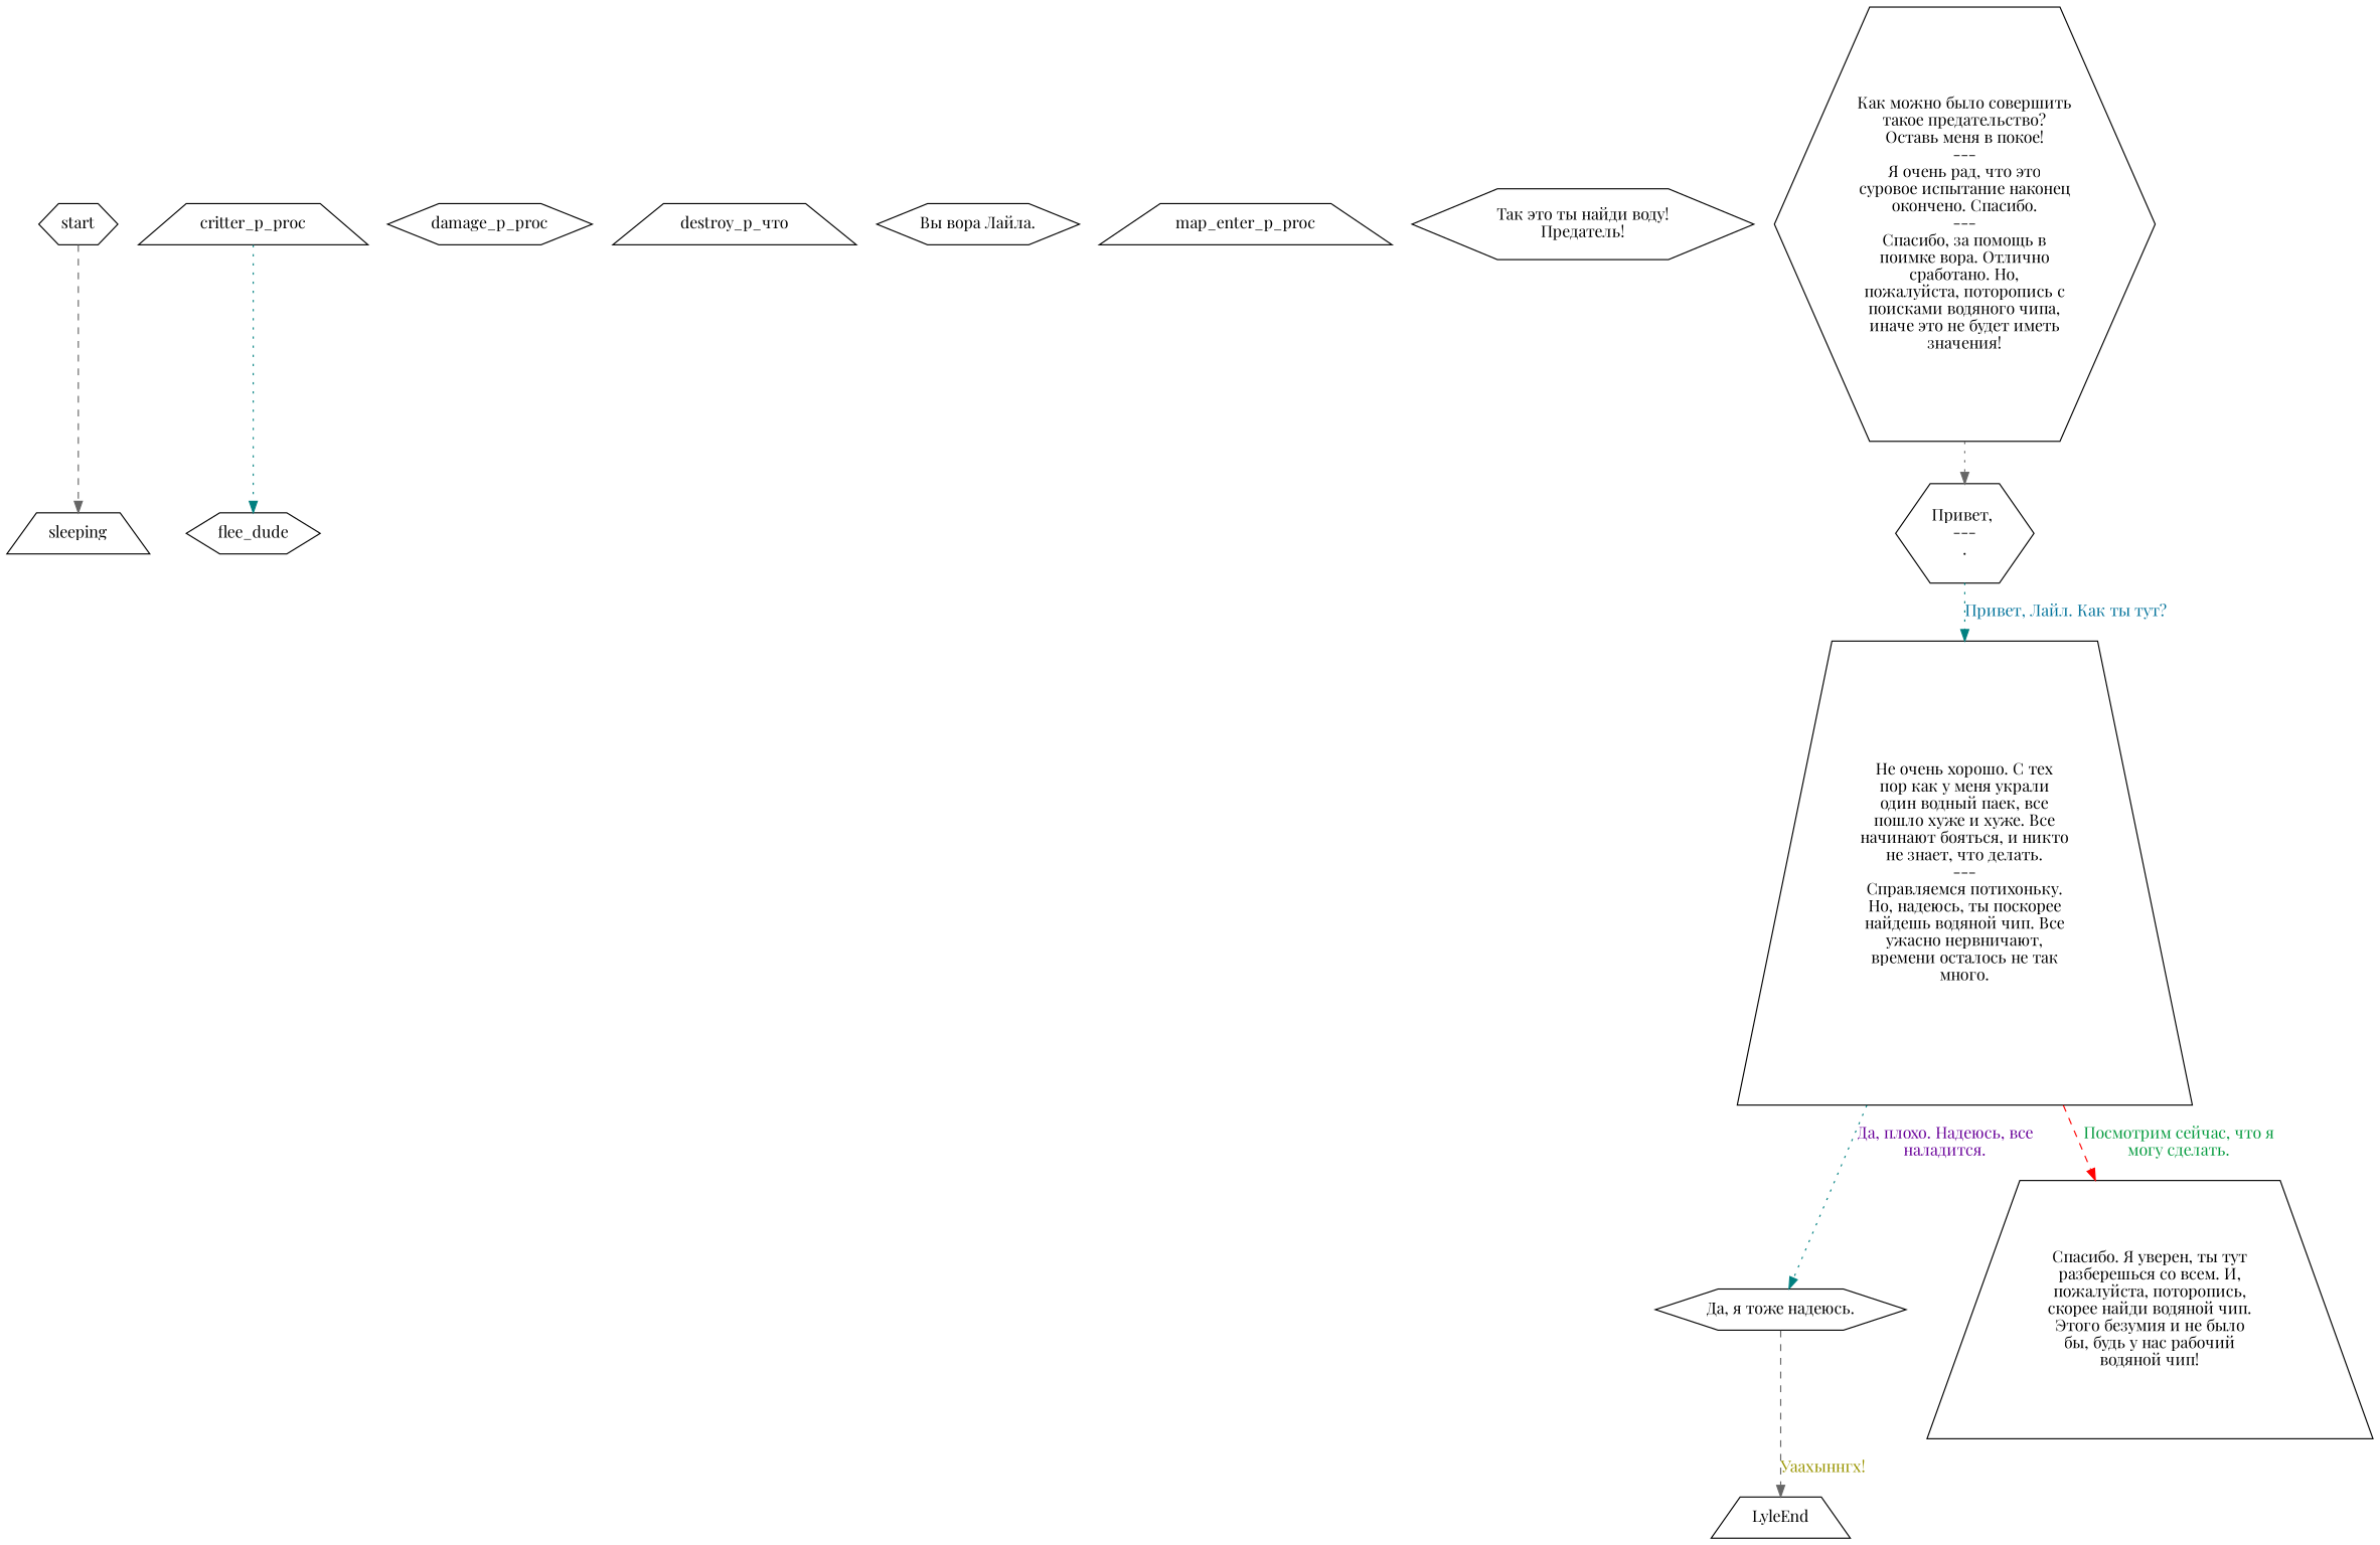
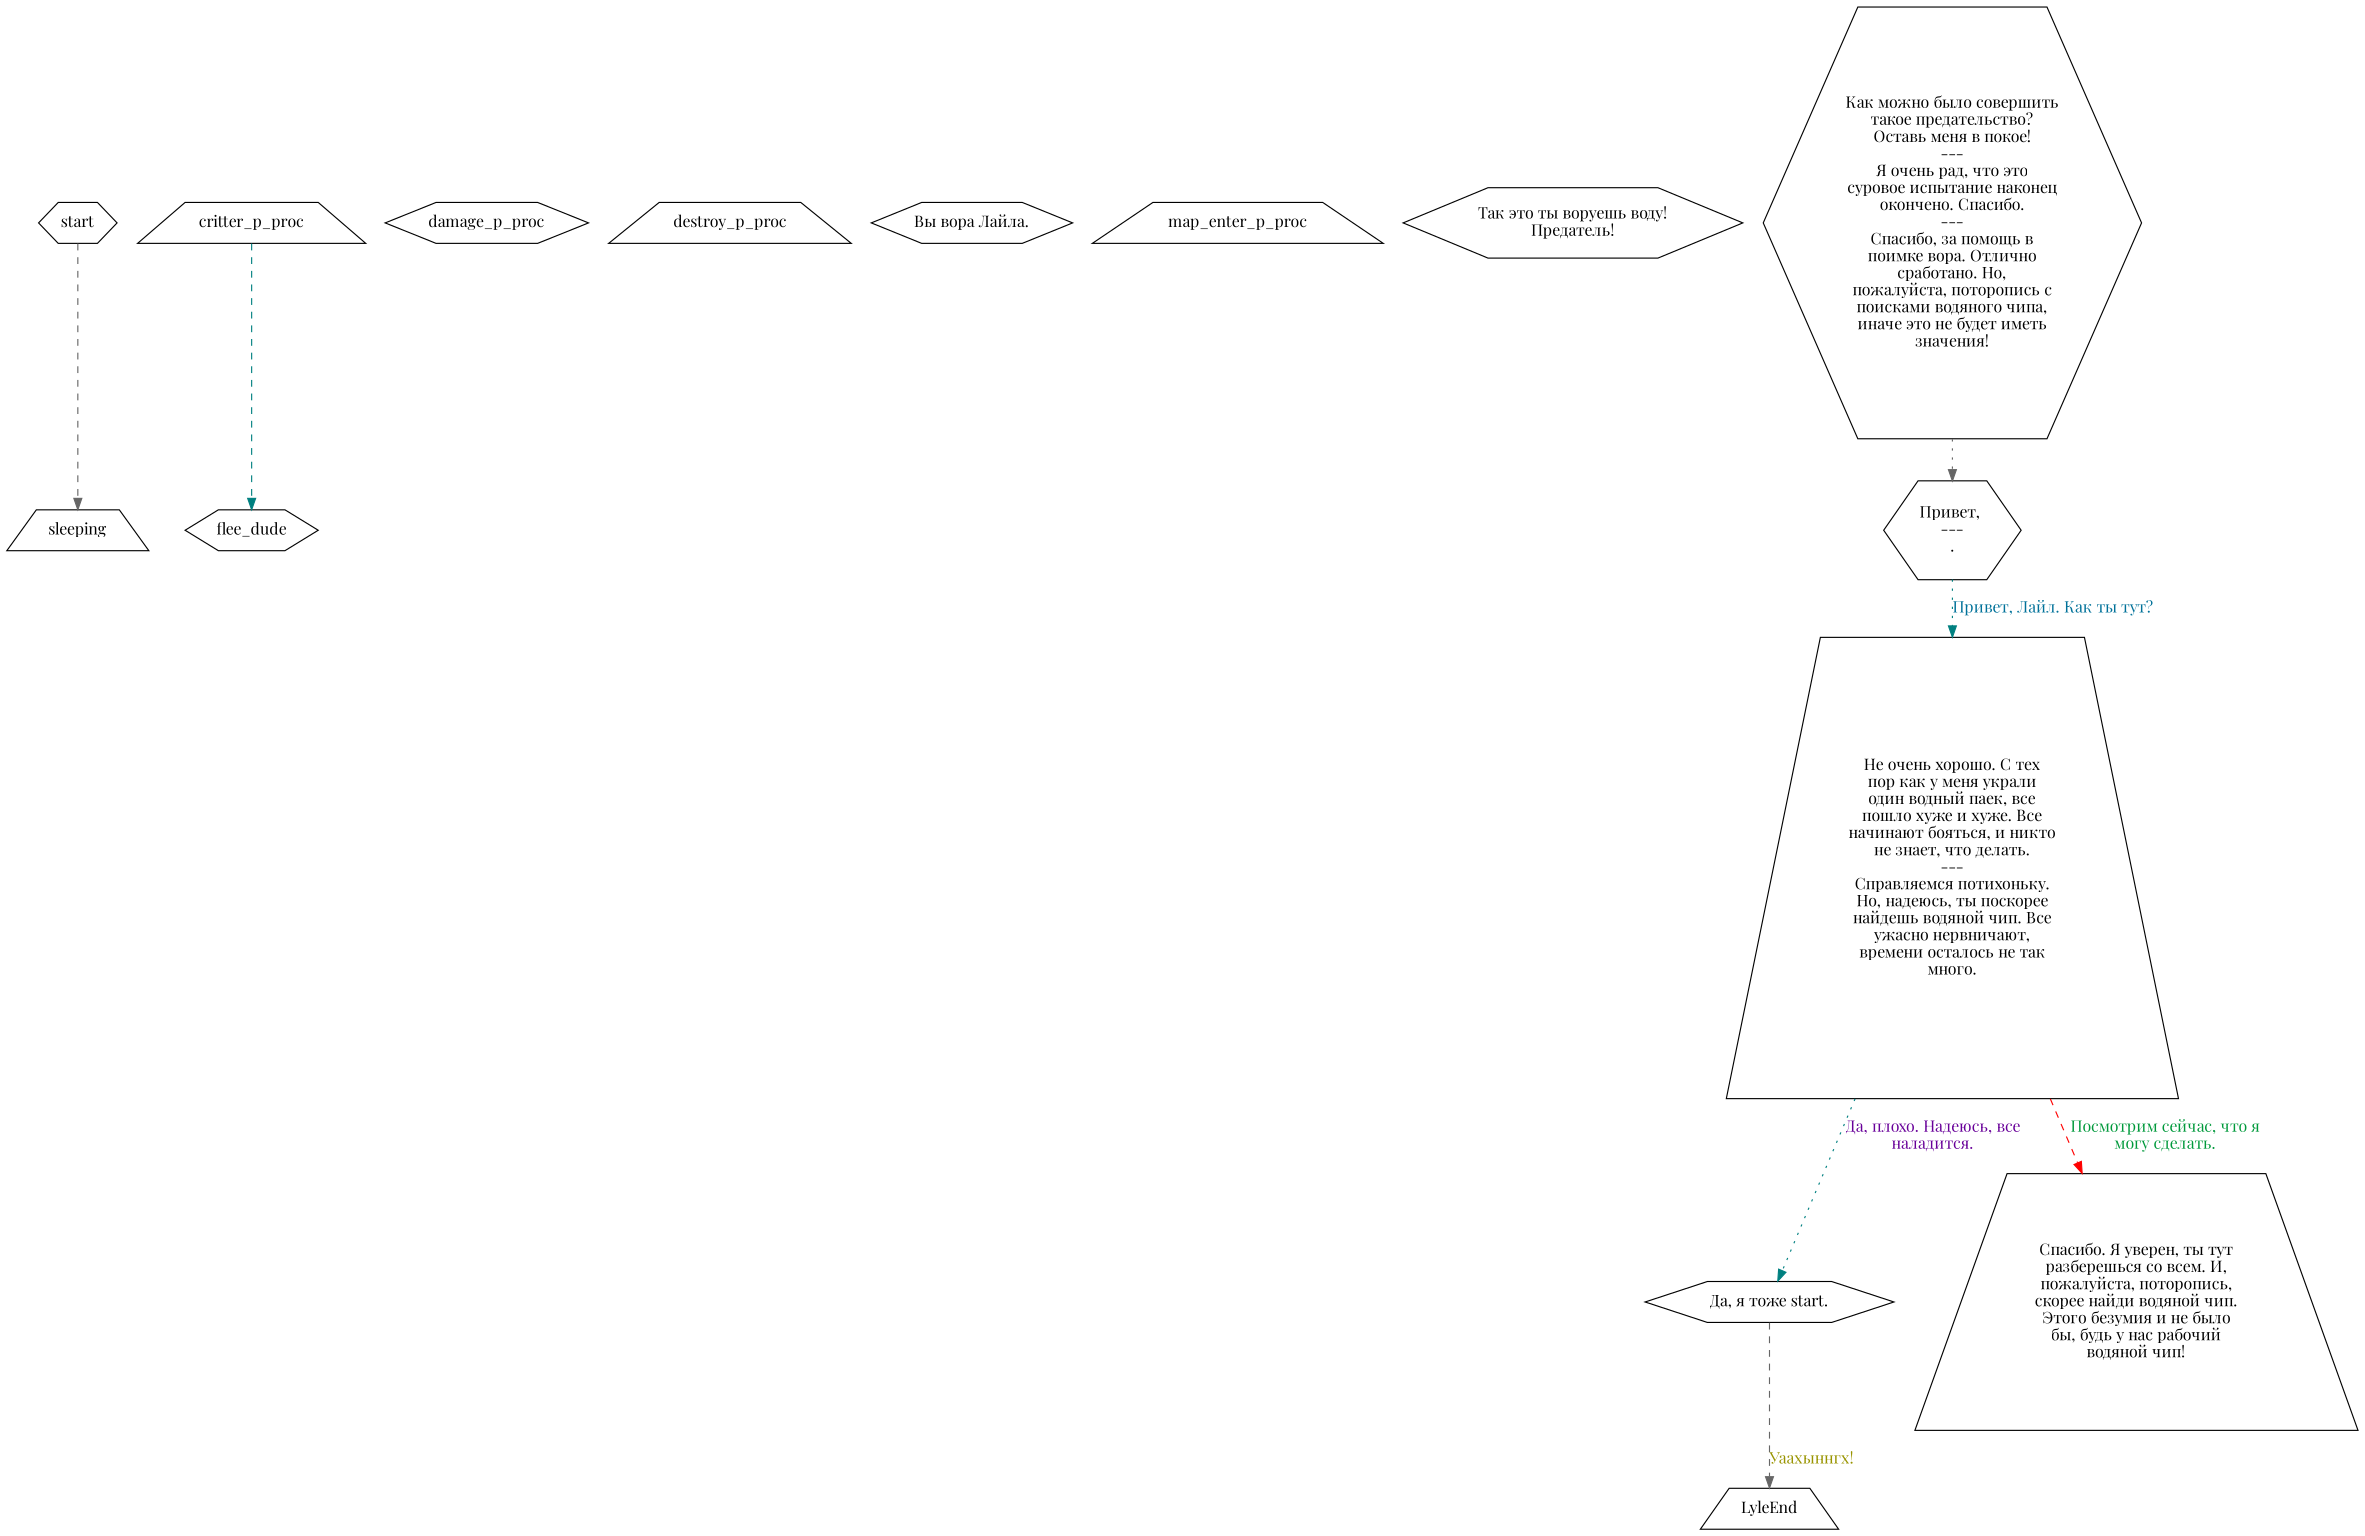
  digraph {
    fontname="Playfair Display"
    node [color="#000000" fillcolor="#FFFFFF" fontname="Playfair Display" shape=hexagon style=filled]
    edge [color=gray40 fontname="Playfair Display" style=dotted]
    sleeping [shape=trapezium]
    start
    critter_p_proc [shape=trapezium]
    flee_dude
    damage_p_proc
-   destroy_p_proc [shape=trapezium label="destroy_p_что"]
+   destroy_p_proc [shape=trapezium]
    n7 [label="Вы вора Лайла."]
    map_enter_p_proc [shape=trapezium]
-   n9 [label="Так это ты найди воду!\nПредатель!"]
+   n9 [label="Так это ты воруешь воду!\nПредатель!"]
    n10 [label="Как можно было совершить\nтакое предательство?\nОставь меня в покое!\n---\nЯ очень рад, что это\nсуровое испытание наконец\nокончено. Спасибо.\n---\nСпасибо, за помощь в\nпоимке вора. Отлично\nсработано. Но,\nпожалуйста, поторопись с\nпоисками водяного чипа,\nиначе это не будет иметь\nзначения!"]
    n11 [label="Привет, \n---\n."]
    n12 [label="Не очень хорошо. С тех\nпор как у меня украли\nодин водный паек, все\nпошло хуже и хуже. Все\nначинают бояться, и никто\nне знает, что делать.\n---\nСправляемся потихоньку.\nНо, надеюсь, ты поскорее\nнайдешь водяной чип. Все\nужасно нервничают,\nвремени осталось не так\nмного." shape=trapezium]
-   n13 [label="Да, я тоже надеюсь."]
+   n13 [label="Да, я тоже start."]
    n14 [label="Спасибо. Я уверен, ты тут\nразберешься со всем. И,\nпожалуйста, поторопись,\nскорее найди водяной чип.\nЭтого безумия и не было\nбы, будь у нас рабочий\nводяной чип!" shape=trapezium]
    LyleEnd [shape=trapezium]
    start -> sleeping [style=dashed]
-   critter_p_proc -> flee_dude [color=teal]
+   critter_p_proc -> flee_dude [color=teal style=dashed]
    n10 -> n11
    n11 -> n12 [color=teal fontcolor="#007199" label="Привет, Лайл. Как ты тут?"]
    n12 -> n13 [color=teal fontcolor="#680099" label="Да, плохо. Надеюсь, все\nналадится."]
    n12 -> n14 [color=red fontcolor="#00993B" label="Посмотрим сейчас, что я\nмогу сделать." style=dashed]
    n13 -> LyleEnd [fontcolor="#999400" label="Уаахыннгх!" style=dashed]
  }
